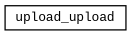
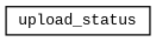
  digraph {
    rankdir=LR
    fontname="Liberation Mono"
-   n1 [color=black fillcolor=white fontname="Liberation Mono" fontsize=10 height=0.2 label=upload_upload shape=record style=filled width=0.4]
+   n1 [color=black fillcolor=white fontname="Liberation Mono" fontsize=10 height=0.2 label=upload_status shape=record style=filled width=0.4]
  }
